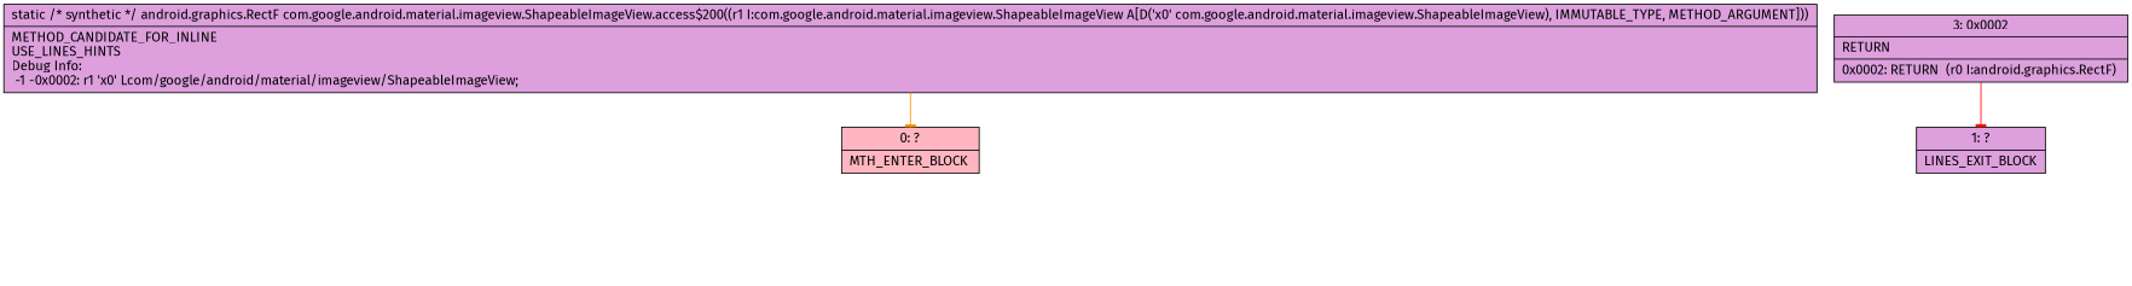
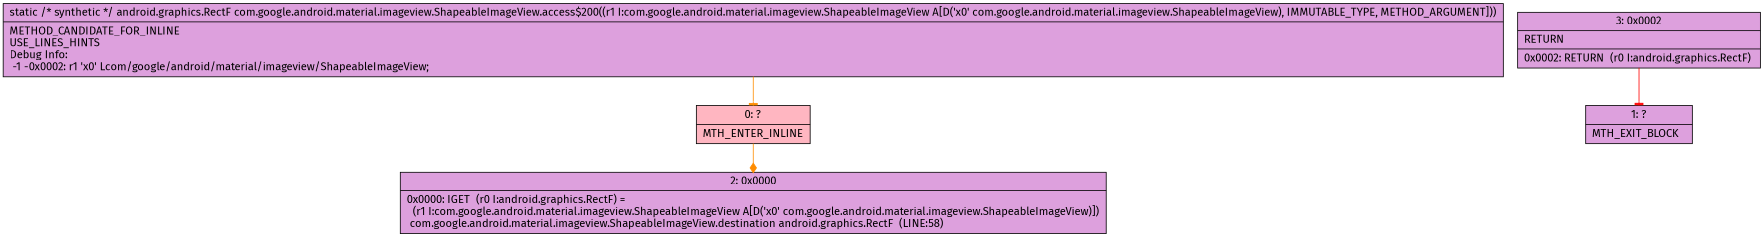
  digraph {
    fontname="Fira Sans"
    node [fillcolor=plum fontname="Fira Sans" shape=record style=filled]
    edge [arrowhead=tee color=darkorange fontname="Fira Sans"]
-   n1 [fillcolor=lightpink label="{0\:\ ?|MTH_ENTER_BLOCK\l}"]
+   n1 [fillcolor=lightpink label="{0\:\ ?|MTH_ENTER_INLINE\l}"]
+   n2 [label="{2\:\ 0x0000|0x0000: IGET  (r0 I:android.graphics.RectF) = \l  (r1 I:com.google.android.material.imageview.ShapeableImageView A[D('x0' com.google.android.material.imageview.ShapeableImageView)])\l com.google.android.material.imageview.ShapeableImageView.destination android.graphics.RectF  (LINE:58)\l}"]
    n3 [label="{3\:\ 0x0002|RETURN\l|0x0002: RETURN  (r0 I:android.graphics.RectF) \l}"]
-   n4 [label="{1\:\ ?|LINES_EXIT_BLOCK\l}"]
+   n4 [label="{1\:\ ?|MTH_EXIT_BLOCK\l}"]
    n5 [label="{static \/* synthetic *\/ android.graphics.RectF com.google.android.material.imageview.ShapeableImageView.access$200((r1 I:com.google.android.material.imageview.ShapeableImageView A[D('x0' com.google.android.material.imageview.ShapeableImageView), IMMUTABLE_TYPE, METHOD_ARGUMENT]))  | METHOD_CANDIDATE_FOR_INLINE\lUSE_LINES_HINTS\lDebug Info:\l  \-1 \-0x0002: r1 'x0' Lcom\/google\/android\/material\/imageview\/ShapeableImageView;\l}"]
+   n1 -> n2 [arrowhead=diamond]
    n3 -> n4 [color=red]
    n5 -> n1
  }
